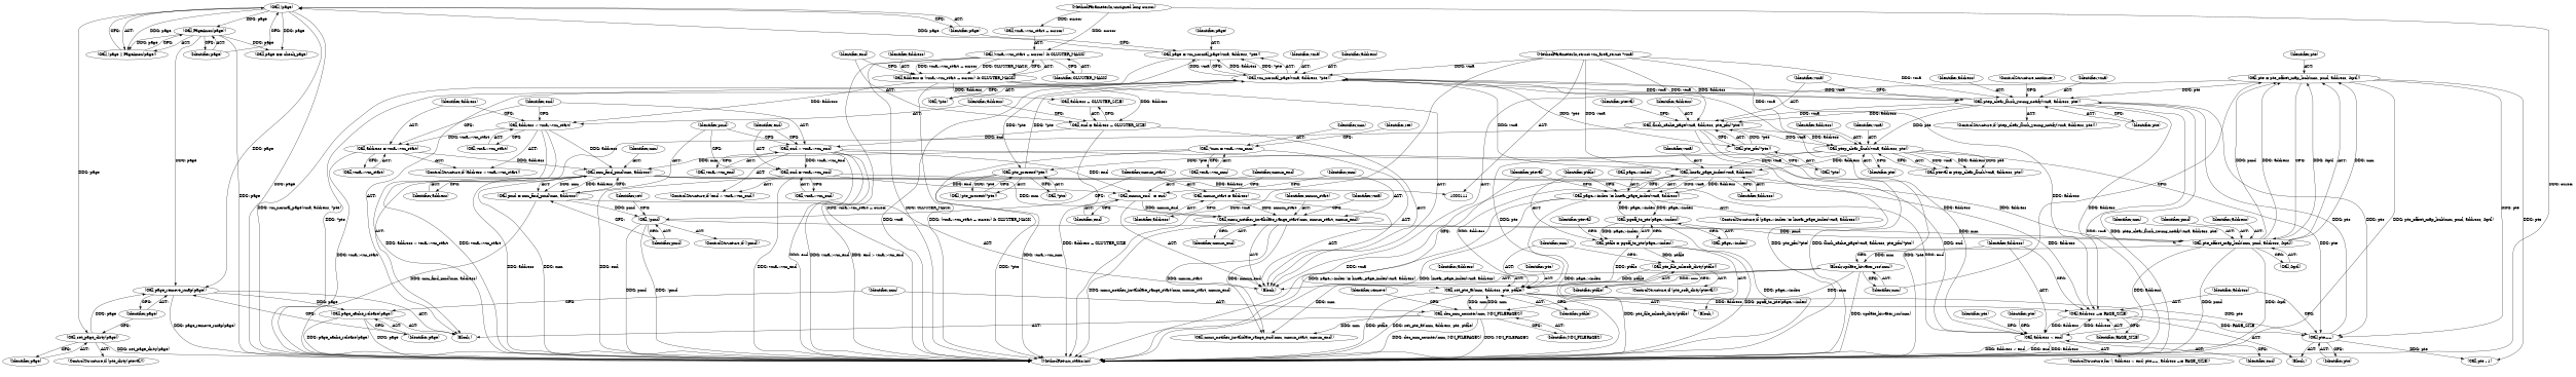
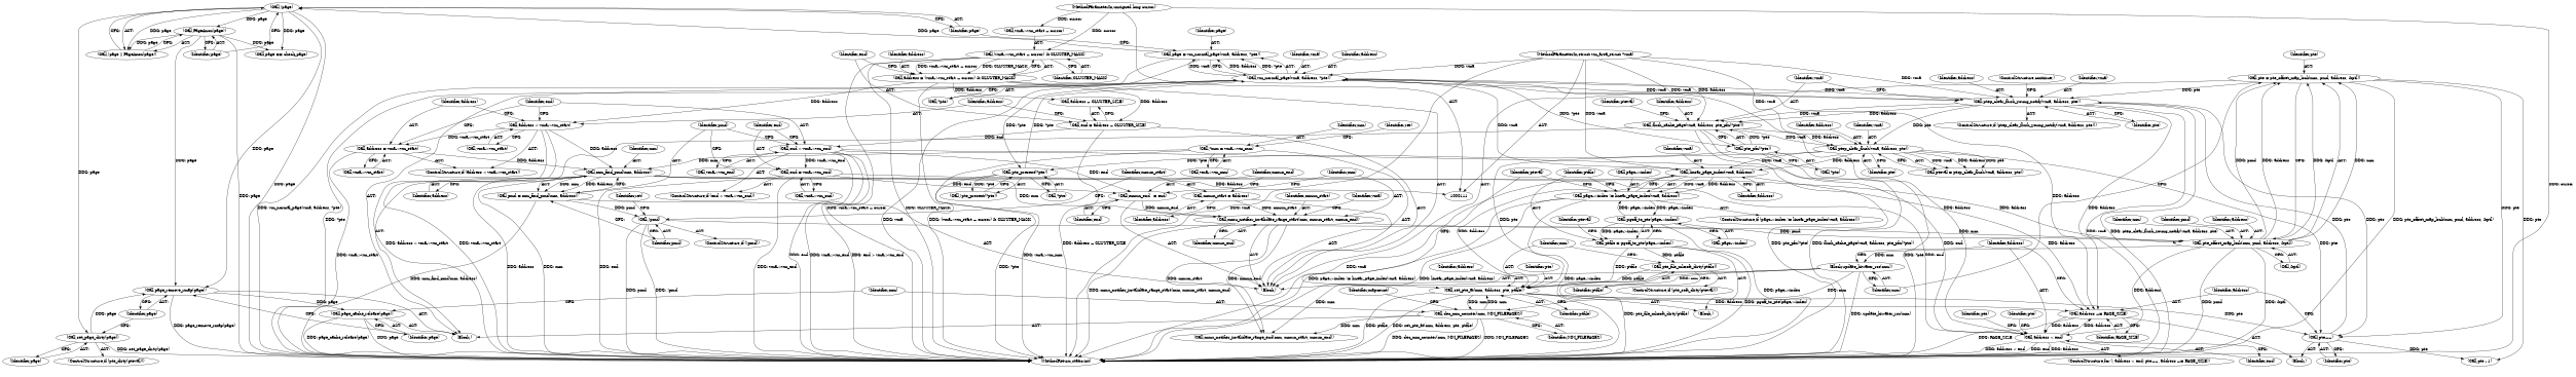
  digraph {
    n1 [label="(Call,page_remove_rmap(page))"]
    n2 [label="(Call,page_cache_release(page))"]
    n3 [label="(MethodReturn,static int)"]
    n4 [label="(Block,)"]
    n5 [label="(Identifier,page)"]
    n6 [label="(Identifier,page)"]
    n7 [label="(Call,set_page_dirty(page))"]
    n8 [label="(Call,!page)"]
    n9 [label="(Call,PageAnon(page))"]
    n10 [label="(Call,page == check_page)"]
    n11 [label="(Identifier,page)"]
    n12 [label="(Call,!page || PageAnon(page))"]
    n13 [label="(Identifier,page)"]
    n14 [label="(ControlStructure,if (pte_dirty(pteval)))"]
    n15 [label="(Identifier,page)"]
    n16 [label="(Call,page = vm_normal_page(vma, address, *pte))"]
    n17 [label="(Call,vm_normal_page(vma, address, *pte))"]
    n18 [label="(Call,ptep_clear_flush_young_notify(vma, address, pte))"]
    n19 [label="(Call,pte_pfn(*pte))"]
    n20 [label="(Call,address += PAGE_SIZE)"]
    n21 [label="(Call,pte_present(*pte))"]
    n22 [label="(Call,*pte)"]
    n23 [label="(Call,ptep_clear_flush(vma, address, pte))"]
    n24 [label="(Call,pte++)"]
    n25 [label="(Call,flush_cache_page(vma, address, pte_pfn(*pte)))"]
    n26 [label="(ControlStructure,if (ptep_clear_flush_young_notify(vma, address, pte)))"]
    n27 [label="(Identifier,pte)"]
    n28 [label="(Call,*pte)"]
    n29 [label="(Call,address < end)"]
    n30 [label="(Block,)"]
    n31 [label="(Identifier,PAGE_SIZE)"]
    n32 [label="(Call,*pte)"]
    n33 [label="(Call,!pte_present(*pte))"]
    n34 [label="(Call,linear_page_index(vma, address))"]
    n35 [label="(Call,set_pte_at(mm, address, pte, ptfile))"]
    n36 [label="(Call,page->index != linear_page_index(vma, address))"]
    n37 [label="(Identifier,address)"]
    n38 [label="(Call,dec_mm_counter(mm, MM_FILEPAGES))"]
    n39 [label="(Block,)"]
    n40 [label="(Identifier,ptfile)"]
    n41 [label="(Call,pgoff_to_pte(page->index))"]
    n42 [label="(ControlStructure,if (page->index != linear_page_index(vma, address)))"]
    n43 [label="(Call,pteval = ptep_clear_flush(vma, address, pte))"]
    n44 [label="(Identifier,pte)"]
    n45 [label="(Call,pte - 1)"]
    n46 [label="(Identifier,pte)"]
    n47 [label="(MethodParameterIn,struct vm_area_struct *vma)"]
    1000111
    n49 [label="(Call,pte = pte_offset_map_lock(mm, pmd, address, &ptl))"]
    n50 [label="(Call,pte_offset_map_lock(mm, pmd, address, &ptl))"]
    n51 [label="(Block,)"]
    n52 [label="(Block,update_hiwater_rss(mm))"]
    n53 [label="(Call,&ptl)"]
    n54 [label="(Call,mmu_notifier_invalidate_range_end(mm, mmun_start, mmun_end))"]
    n55 [label="(Identifier,mm)"]
    n56 [label="(ControlStructure,for (; address < end; pte++, address += PAGE_SIZE))"]
    n57 [label="(Identifier,end)"]
    n58 [label="(Call,mmu_notifier_invalidate_range_start(mm, mmun_start, mmun_end))"]
    n59 [label="(Identifier,mmun_end)"]
    n60 [label="(Call,mm_find_pmd(mm, address))"]
    n61 [label="(Call,pmd = mm_find_pmd(mm, address))"]
    n62 [label="(Identifier,address)"]
    n63 [label="(Call,mmun_start = address)"]
    n64 [label="(Identifier,address)"]
    n65 [label="(Call,!pmd)"]
    n66 [label="(Call,*mm = vma->vm_mm)"]
    n67 [label="(Call,vma->vm_mm)"]
    n68 [label="(Call,address < vma->vm_start)"]
    n69 [label="(Call,address = vma->vm_start)"]
    n70 [label="(ControlStructure,if (address < vma->vm_start))"]
    n71 [label="(Call,vma->vm_start)"]
    n72 [label="(Call,vma->vm_start)"]
    n73 [label="(Call,address = (vma->vm_start + cursor) & CLUSTER_MASK)"]
    n74 [label="(Call,(vma->vm_start + cursor) & CLUSTER_MASK)"]
    n75 [label="(Call,end = address + CLUSTER_SIZE)"]
    n76 [label="(Call,address + CLUSTER_SIZE)"]
    n77 [label="(Identifier,CLUSTER_MASK)"]
    n78 [label="(Call,end > vma->vm_end)"]
    n79 [label="(MethodParameterIn,unsigned long cursor)"]
    n80 [label="(Call,vma->vm_start + cursor)"]
    n81 [label="(Call,mmun_end   = end)"]
    n82 [label="(Identifier,end)"]
    n83 [label="(Call,end = vma->vm_end)"]
    n84 [label="(ControlStructure,if (end > vma->vm_end))"]
    n85 [label="(Call,vma->vm_end)"]
    n86 [label="(Call,vma->vm_end)"]
    n87 [label="(ControlStructure,if (!pmd))"]
    n88 [label="(Identifier,pmd)"]
    n89 [label="(Identifier,MM_FILEPAGES)"]
    n90 [label="(Call,pte_file_mksoft_dirty(ptfile))"]
    n91 [label="(ControlStructure,if (pte_soft_dirty(pteval)))"]
    n92 [label="(Identifier,ptfile)"]
    n93 [label="(Call,ptfile = pgoff_to_pte(page->index))"]
    n94 [label="(Call,page->index)"]
    n95 [label="(Identifier,mm)"]
    n96 [label="(Identifier,end)"]
    n97 [label="(Identifier,address)"]
    n98 [label="(Identifier,ptfile)"]
    n99 [label="(Identifier,mmun_start)"]
    n100 [label="(Identifier,end)"]
    n101 [label="(Identifier,address)"]
    n102 [label="(Identifier,pteval)"]
    n103 [label="(Identifier,pmd)"]
    n104 [label="(Identifier,address)"]
    n105 [label="(Identifier,vma)"]
    n106 [label="(Identifier,pteval)"]
    n107 [label="(Identifier,pte)"]
    n108 [label="(Identifier,mm)"]
    n109 [label="(Identifier,address)"]
    n110 [label="(Identifier,pmd)"]
    n111 [label="(Identifier,address)"]
    n112 [label="(Identifier,address)"]
    n113 [label="(Identifier,address)"]
    n114 [label="(Identifier,page)"]
    n115 [label="(Identifier,pte)"]
    n116 [label="(Identifier,mmun_start)"]
-   n117 [label="(Identifier,remove)"]
+   n117 [label="(Identifier,mapcount)"]
    n118 [label="(Call,page->index)"]
    n119 [label="(Identifier,vma)"]
    n120 [label="(Identifier,mm)"]
    n121 [label="(Identifier,mm)"]
    n122 [label="(Identifier,vma)"]
    n123 [label="(Identifier,address)"]
    n124 [label="(Identifier,mm)"]
    n125 [label="(Identifier,mmun_end)"]
    n126 [label="(Identifier,address)"]
    n127 [label="(Identifier,pte)"]
    n128 [label="(Identifier,pte)"]
    n129 [label="(Identifier,ret)"]
    n130 [label="(Identifier,mm)"]
    n131 [label="(ControlStructure,continue;)"]
    n132 [label="(Identifier,vma)"]
    n133 [label="(Identifier,pteval)"]
    n134 [label="(Identifier,vma)"]
    n135 [label="(Identifier,address)"]
    n136 [label="(Identifier,vma)"]
    n137 [label="(Identifier,end)"]
    n138 [label="(Identifier,address)"]
    n139 [label="(Identifier,ret)"]
    n1 -> n2 [label="DDG: page"]
    n1 -> n3 [label="DDG: page_remove_rmap(page)"]
    n1 -> n4 [label="AST: "]
    n1 -> n5 [label="CFG: "]
    n2 -> n3 [label="DDG: page_cache_release(page)"]
    n2 -> n3 [label="DDG: page"]
    n2 -> n4 [label="AST: "]
    n2 -> n6 [label="CFG: "]
    n5 -> n1 [label="AST: "]
    n5 -> n7 [label="CFG: "]
    n6 -> n1 [label="CFG: "]
    n6 -> n2 [label="AST: "]
    n7 -> n1 [label="DDG: page"]
    n7 -> n3 [label="DDG: set_page_dirty(page)"]
    n7 -> n13 [label="CFG: "]
    n7 -> n14 [label="AST: "]
    n8 -> n1 [label="DDG: page"]
    n8 -> n3 [label="DDG: page"]
    n8 -> n7 [label="DDG: page"]
    n8 -> n9 [label="DDG: page"]
    n8 -> n10 [label="DDG: page"]
    n8 -> n11 [label="CFG: "]
    n8 -> n12 [label="AST: "]
    n8 -> n12 [label="DDG: page"]
    n9 -> n1 [label="DDG: page"]
    n9 -> n3 [label="DDG: page"]
    n9 -> n10 [label="DDG: page"]
    n9 -> n12 [label="AST: "]
    n9 -> n12 [label="DDG: page"]
    n9 -> n15 [label="CFG: "]
    n11 -> n8 [label="AST: "]
    n11 -> n16 [label="CFG: "]
    n12 -> n8 [label="CFG: "]
    n12 -> n9 [label="CFG: "]
    n13 -> n7 [label="AST: "]
    n15 -> n8 [label="CFG: "]
    n15 -> n9 [label="AST: "]
    n16 -> n3 [label="DDG: vm_normal_page(vma, address, *pte)"]
    n16 -> n4 [label="AST: "]
    n16 -> n8 [label="DDG: page"]
    n16 -> n17 [label="CFG: "]
    n17 -> n3 [label="DDG: *pte"]
    n17 -> n3 [label="DDG: vma"]
    n17 -> n16 [label="AST: "]
    n17 -> n16 [label="DDG: vma"]
    n17 -> n16 [label="DDG: address"]
    n17 -> n16 [label="DDG: *pte"]
    n17 -> n18 [label="DDG: vma"]
    n17 -> n18 [label="DDG: address"]
    n17 -> n19 [label="DDG: *pte"]
    n17 -> n20 [label="DDG: address"]
    n17 -> n21 [label="DDG: *pte"]
    n17 -> n22 [label="CFG: "]
    n18 -> n3 [label="DDG: ptep_clear_flush_young_notify(vma, address, pte)"]
    n18 -> n3 [label="DDG: vma"]
    n18 -> n17 [label="DDG: vma"]
    n18 -> n20 [label="DDG: address"]
    n18 -> n23 [label="DDG: pte"]
    n18 -> n24 [label="DDG: pte"]
    n18 -> n25 [label="DDG: vma"]
    n18 -> n25 [label="DDG: address"]
    n18 -> n26 [label="AST: "]
    n18 -> n27 [label="CFG: "]
    n19 -> n3 [label="DDG: *pte"]
    n19 -> n21 [label="DDG: *pte"]
    n19 -> n25 [label="AST: "]
    n19 -> n25 [label="DDG: *pte"]
    n19 -> n28 [label="CFG: "]
-   n20 -> n24 [label="DDG: PAGE_SIZE"]
+   n20 -> n3 [label="DDG: PAGE_SIZE"]
    n20 -> n29 [label="DDG: address"]
    n20 -> n30 [label="AST: "]
    n20 -> n31 [label="CFG: "]
    n21 -> n3 [label="DDG: *pte"]
    n21 -> n17 [label="DDG: *pte"]
    n21 -> n32 [label="CFG: "]
    n21 -> n33 [label="AST: "]
    n21 -> n33 [label="DDG: *pte"]
    n22 -> n17 [label="AST: "]
    n23 -> n24 [label="DDG: pte"]
    n23 -> n34 [label="DDG: vma"]
    n23 -> n34 [label="DDG: address"]
    n23 -> n35 [label="DDG: pte"]
    n23 -> n43 [label="AST: "]
    n23 -> n43 [label="DDG: vma"]
    n23 -> n43 [label="DDG: address"]
    n23 -> n43 [label="DDG: pte"]
    n23 -> n44 [label="CFG: "]
    n24 -> n18 [label="DDG: pte"]
    n24 -> n30 [label="AST: "]
    n24 -> n45 [label="DDG: pte"]
    n24 -> n46 [label="CFG: "]
    n25 -> n3 [label="DDG: flush_cache_page(vma, address, pte_pfn(*pte))"]
    n25 -> n3 [label="DDG: pte_pfn(*pte)"]
    n25 -> n4 [label="AST: "]
    n25 -> n19 [label="CFG: "]
    n25 -> n23 [label="DDG: vma"]
    n25 -> n23 [label="DDG: address"]
    n27 -> n18 [label="AST: "]
    n28 -> n19 [label="AST: "]
    n29 -> n3 [label="DDG: address < end"]
    n29 -> n3 [label="DDG: end"]
    n29 -> n3 [label="DDG: address"]
    n29 -> n17 [label="DDG: address"]
    n29 -> n20 [label="DDG: address"]
    n29 -> n56 [label="AST: "]
    n29 -> n57 [label="CFG: "]
    n31 -> n20 [label="AST: "]
    n32 -> n21 [label="AST: "]
    n33 -> n21 [label="CFG: "]
    n34 -> n3 [label="DDG: vma"]
    n34 -> n17 [label="DDG: vma"]
    n34 -> n20 [label="DDG: address"]
    n34 -> n35 [label="DDG: address"]
    n34 -> n36 [label="AST: "]
    n34 -> n36 [label="DDG: vma"]
    n34 -> n36 [label="DDG: address"]
    n34 -> n37 [label="CFG: "]
    n35 -> n3 [label="DDG: ptfile"]
    n35 -> n3 [label="DDG: set_pte_at(mm, address, pte, ptfile)"]
    n35 -> n20 [label="DDG: address"]
    n35 -> n24 [label="DDG: pte"]
    n35 -> n38 [label="DDG: mm"]
    n35 -> n39 [label="AST: "]
    n35 -> n40 [label="CFG: "]
    n36 -> n3 [label="DDG: page->index"]
    n36 -> n3 [label="DDG: page->index != linear_page_index(vma, address)"]
    n36 -> n3 [label="DDG: linear_page_index(vma, address)"]
    n36 -> n34 [label="CFG: "]
    n36 -> n41 [label="DDG: page->index"]
    n36 -> n42 [label="AST: "]
    n37 -> n34 [label="AST: "]
    n38 -> n3 [label="DDG: dec_mm_counter(mm, MM_FILEPAGES)"]
    n38 -> n3 [label="DDG: MM_FILEPAGES"]
    n38 -> n4 [label="AST: "]
    n38 -> n35 [label="DDG: mm"]
    n38 -> n54 [label="DDG: mm"]
    n38 -> n89 [label="CFG: "]
    n40 -> n35 [label="AST: "]
    n41 -> n3 [label="DDG: page->index"]
    n41 -> n36 [label="DDG: page->index"]
    n41 -> n93 [label="AST: "]
    n41 -> n93 [label="DDG: page->index"]
    n41 -> n94 [label="CFG: "]
    n43 -> n23 [label="CFG: "]
    n44 -> n23 [label="AST: "]
    n46 -> n24 [label="AST: "]
    n47 -> n3 [label="DDG: vma"]
    n47 -> n17 [label="DDG: vma"]
    n47 -> n18 [label="DDG: vma"]
    n47 -> n23 [label="DDG: vma"]
    n47 -> n25 [label="DDG: vma"]
    n47 -> n34 [label="DDG: vma"]
    n47 -> 1000111 [label="AST: "]
    n49 -> n3 [label="DDG: pte_offset_map_lock(mm, pmd, address, &ptl)"]
    n49 -> n18 [label="DDG: pte"]
    n49 -> n24 [label="DDG: pte"]
    n49 -> n45 [label="DDG: pte"]
    n49 -> n50 [label="CFG: "]
    n49 -> n51 [label="AST: "]
    n50 -> n3 [label="DDG: pmd"]
    n50 -> n3 [label="DDG: &ptl"]
    n50 -> n29 [label="DDG: address"]
    n50 -> n49 [label="AST: "]
    n50 -> n49 [label="DDG: mm"]
    n50 -> n49 [label="DDG: pmd"]
    n50 -> n49 [label="DDG: address"]
    n50 -> n49 [label="DDG: &ptl"]
    n50 -> n52 [label="DDG: mm"]
    n50 -> n53 [label="CFG: "]
    n52 -> n3 [label="DDG: update_hiwater_rss(mm)"]
    n52 -> n35 [label="DDG: mm"]
    n52 -> n38 [label="DDG: mm"]
    n52 -> n51 [label="AST: "]
    n52 -> n54 [label="DDG: mm"]
    n52 -> n55 [label="CFG: "]
    n53 -> n50 [label="AST: "]
    n55 -> n49 [label="CFG: "]
    n55 -> n52 [label="AST: "]
    n57 -> n29 [label="AST: "]
    n58 -> n3 [label="DDG: mmu_notifier_invalidate_range_start(mm, mmun_start, mmun_end)"]
    n58 -> n50 [label="DDG: mm"]
    n58 -> n51 [label="AST: "]
    n58 -> n54 [label="DDG: mmun_start"]
    n58 -> n54 [label="DDG: mmun_end"]
    n58 -> n59 [label="CFG: "]
    n59 -> n58 [label="AST: "]
    n60 -> n3 [label="DDG: mm"]
    n60 -> n3 [label="DDG: address"]
    n60 -> 1000111 [label="DDG: address"]
    n60 -> n50 [label="DDG: address"]
    n60 -> n58 [label="DDG: mm"]
    n60 -> n61 [label="AST: "]
    n60 -> n61 [label="DDG: mm"]
    n60 -> n61 [label="DDG: address"]
    n60 -> n62 [label="CFG: "]
    n61 -> n3 [label="DDG: mm_find_pmd(mm, address)"]
    n61 -> n51 [label="AST: "]
    n61 -> n60 [label="CFG: "]
    n61 -> n65 [label="DDG: pmd"]
    n62 -> n60 [label="AST: "]
    n63 -> n51 [label="AST: "]
    n63 -> n58 [label="DDG: mmun_start"]
    n63 -> n64 [label="CFG: "]
    n64 -> n63 [label="AST: "]
    n65 -> n3 [label="DDG: !pmd"]
    n65 -> n3 [label="DDG: pmd"]
    n65 -> n50 [label="DDG: pmd"]
    n65 -> n87 [label="AST: "]
    n65 -> n88 [label="CFG: "]
    n66 -> n3 [label="DDG: vma->vm_mm"]
    n66 -> n51 [label="AST: "]
    n66 -> n60 [label="DDG: mm"]
    n66 -> n67 [label="CFG: "]
    n67 -> n66 [label="AST: "]
    n68 -> n3 [label="DDG: vma->vm_start"]
    n68 -> n3 [label="DDG: address < vma->vm_start"]
    n68 -> n60 [label="DDG: address"]
    n68 -> n69 [label="DDG: vma->vm_start"]
    n68 -> n70 [label="AST: "]
    n68 -> n71 [label="CFG: "]
    n69 -> n3 [label="DDG: vma->vm_start"]
    n69 -> n60 [label="DDG: address"]
    n69 -> n70 [label="AST: "]
    n69 -> n72 [label="CFG: "]
    n71 -> n68 [label="AST: "]
    n72 -> n69 [label="AST: "]
    n73 -> n3 [label="DDG: (vma->vm_start + cursor) & CLUSTER_MASK"]
    n73 -> n51 [label="AST: "]
    n73 -> n68 [label="DDG: address"]
    n73 -> n74 [label="CFG: "]
    n73 -> n75 [label="DDG: address"]
    n73 -> n76 [label="DDG: address"]
    n74 -> n3 [label="DDG: CLUSTER_MASK"]
    n74 -> n3 [label="DDG: vma->vm_start + cursor"]
    n74 -> n73 [label="AST: "]
    n74 -> n73 [label="DDG: vma->vm_start + cursor"]
    n74 -> n73 [label="DDG: CLUSTER_MASK"]
    n74 -> n77 [label="CFG: "]
    n75 -> n3 [label="DDG: address + CLUSTER_SIZE"]
    n75 -> n51 [label="AST: "]
    n75 -> n76 [label="CFG: "]
    n75 -> n78 [label="DDG: end"]
    n76 -> n75 [label="AST: "]
    n77 -> n74 [label="AST: "]
    n78 -> n3 [label="DDG: vma->vm_end"]
    n78 -> n3 [label="DDG: end > vma->vm_end"]
    n78 -> n3 [label="DDG: end"]
    n78 -> n29 [label="DDG: end"]
    n78 -> n81 [label="DDG: end"]
    n78 -> n83 [label="DDG: vma->vm_end"]
    n78 -> n84 [label="AST: "]
    n78 -> n86 [label="CFG: "]
    n79 -> n3 [label="DDG: cursor"]
+   n79 -> 1000111 [label="AST: "]
    n79 -> n74 [label="DDG: cursor"]
    n79 -> n80 [label="DDG: cursor"]
    n80 -> n74 [label="AST: "]
    n81 -> n51 [label="AST: "]
    n81 -> n58 [label="DDG: mmun_end"]
    n81 -> n82 [label="CFG: "]
    n82 -> n81 [label="AST: "]
    n83 -> n3 [label="DDG: end"]
    n83 -> n3 [label="DDG: vma->vm_end"]
    n83 -> n29 [label="DDG: end"]
    n83 -> n81 [label="DDG: end"]
    n83 -> n84 [label="AST: "]
    n83 -> n85 [label="CFG: "]
    n85 -> n83 [label="AST: "]
    n86 -> n78 [label="AST: "]
    n88 -> n61 [label="CFG: "]
    n88 -> n65 [label="AST: "]
    n89 -> n38 [label="AST: "]
    n90 -> n3 [label="DDG: pte_file_mksoft_dirty(ptfile)"]
    n90 -> n35 [label="DDG: ptfile"]
    n90 -> n91 [label="AST: "]
    n90 -> n92 [label="CFG: "]
    n92 -> n90 [label="AST: "]
    n93 -> n3 [label="DDG: pgoff_to_pte(page->index)"]
    n93 -> n35 [label="DDG: ptfile"]
    n93 -> n39 [label="AST: "]
    n93 -> n41 [label="CFG: "]
    n93 -> n90 [label="DDG: ptfile"]
    n94 -> n41 [label="AST: "]
    n95 -> n50 [label="AST: "]
    n96 -> n78 [label="CFG: "]
    n96 -> n83 [label="AST: "]
    n97 -> n20 [label="CFG: "]
    n97 -> n29 [label="AST: "]
    n97 -> n52 [label="CFG: "]
    n98 -> n36 [label="CFG: "]
    n98 -> n93 [label="AST: "]
    n99 -> n58 [label="AST: "]
    n100 -> n73 [label="CFG: "]
    n100 -> n75 [label="AST: "]
    n101 -> n17 [label="AST: "]
    n102 -> n93 [label="CFG: "]
    n103 -> n50 [label="AST: "]
    n104 -> n20 [label="AST: "]
    n104 -> n24 [label="CFG: "]
    n105 -> n34 [label="AST: "]
    n106 -> n35 [label="CFG: "]
    n106 -> n36 [label="CFG: "]
    n107 -> n29 [label="CFG: "]
    n108 -> n58 [label="AST: "]
    n108 -> n81 [label="CFG: "]
    n109 -> n35 [label="AST: "]
    n110 -> n61 [label="AST: "]
    n110 -> n78 [label="CFG: "]
    n110 -> n83 [label="CFG: "]
    n111 -> n68 [label="CFG: "]
    n111 -> n69 [label="AST: "]
    n112 -> n68 [label="AST: "]
    n112 -> n75 [label="CFG: "]
    n113 -> n50 [label="AST: "]
    n114 -> n16 [label="AST: "]
    n115 -> n35 [label="AST: "]
    n116 -> n63 [label="AST: "]
    n116 -> n65 [label="CFG: "]
    n117 -> n38 [label="CFG: "]
    n118 -> n36 [label="AST: "]
    n119 -> n18 [label="CFG: "]
    n119 -> n25 [label="AST: "]
    n120 -> n35 [label="AST: "]
    n120 -> n90 [label="CFG: "]
    n121 -> n66 [label="AST: "]
    n122 -> n23 [label="AST: "]
    n123 -> n25 [label="AST: "]
    n124 -> n2 [label="CFG: "]
    n124 -> n38 [label="AST: "]
    n125 -> n63 [label="CFG: "]
    n125 -> n81 [label="AST: "]
    n126 -> n23 [label="AST: "]
    n127 -> n29 [label="CFG: "]
    n128 -> n49 [label="AST: "]
    n129 -> n65 [label="CFG: "]
    n130 -> n60 [label="AST: "]
    n131 -> n18 [label="CFG: "]
    n132 -> n58 [label="CFG: "]
    n133 -> n25 [label="CFG: "]
    n134 -> n17 [label="AST: "]
    n135 -> n73 [label="AST: "]
    n136 -> n18 [label="AST: "]
    n137 -> n68 [label="CFG: "]
    n137 -> n69 [label="CFG: "]
    n137 -> n78 [label="AST: "]
    n138 -> n18 [label="AST: "]
    n139 -> n66 [label="CFG: "]
  }
